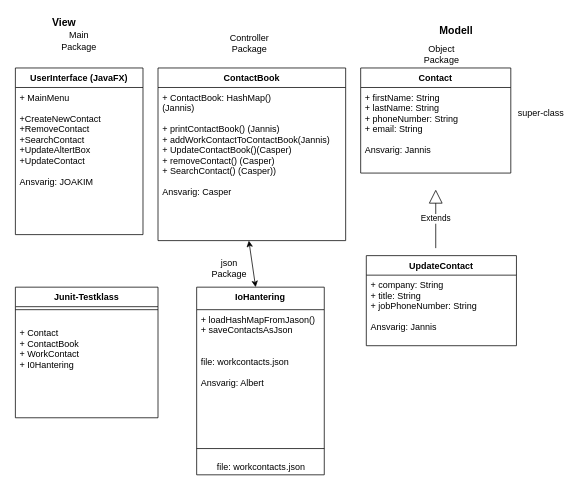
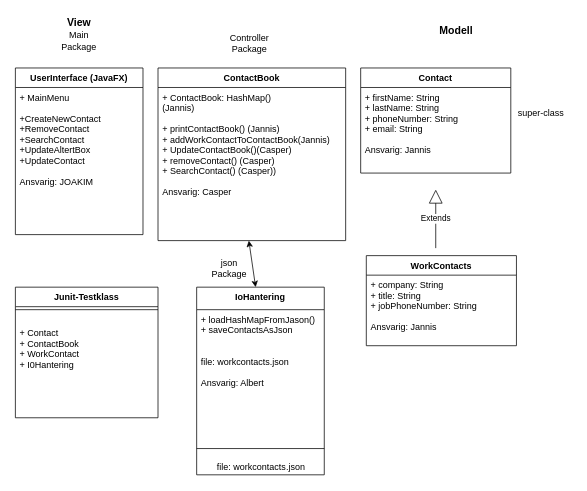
  <mxCell id="0" />
  <mxCell id="1" parent="0" />
- <mxCell id="2" value="View" style="text;html=1;strokeColor=none;fillColor=none;align=center;verticalAlign=middle;whiteSpace=wrap;rounded=0;fontStyle=1;fontSize=14;" parent="1" vertex="1"><mxGeometry x="65" y="20" width="40" height="20" as="geometry" /></mxCell>
+ <mxCell id="2" value="View" style="text;html=1;strokeColor=none;fillColor=none;align=center;verticalAlign=middle;whiteSpace=wrap;rounded=0;fontStyle=1;fontSize=14;" parent="1" vertex="1"><mxGeometry x="85" y="20" width="40" height="20" as="geometry" /></mxCell>
  <mxCell id="3" value="UserInterface (JavaFX)" style="swimlane;fontStyle=1;align=center;verticalAlign=top;childLayout=stackLayout;horizontal=1;startSize=26;horizontalStack=0;resizeParent=1;resizeParentMax=0;resizeLast=0;collapsible=1;marginBottom=0;" parent="1" vertex="1"><mxGeometry x="20" y="90" width="170" height="222" as="geometry" /></mxCell>
  <mxCell id="4" value="+ MainMenu&#10;&#10;+CreateNewContact&#10;+RemoveContact&#10;+SearchContact&#10;+UpdateAltertBox&#10;+UpdateContact&#10;&#10;Ansvarig: JOAKIM" style="text;strokeColor=none;fillColor=none;align=left;verticalAlign=top;spacingLeft=4;spacingRight=4;overflow=hidden;rotatable=0;points=[[0,0.5],[1,0.5]];portConstraint=eastwest;" vertex="1" parent="3"><mxGeometry y="26" width="170" height="196" as="geometry" /></mxCell>
  <mxCell id="5" value="Junit-Testklass" style="swimlane;fontStyle=1;align=center;verticalAlign=top;childLayout=stackLayout;horizontal=1;startSize=26;horizontalStack=0;resizeParent=1;resizeParentMax=0;resizeLast=0;collapsible=1;marginBottom=0;" parent="1" vertex="1"><mxGeometry x="20" y="382" width="190" height="174" as="geometry"><mxRectangle x="30" y="350" width="120" height="26" as="alternateBounds" /></mxGeometry></mxCell>
  <mxCell id="6" value="" style="line;strokeWidth=1;fillColor=none;align=left;verticalAlign=middle;spacingTop=-1;spacingLeft=3;spacingRight=3;rotatable=0;labelPosition=right;points=[];portConstraint=eastwest;" parent="5" vertex="1"><mxGeometry y="26" width="190" height="8" as="geometry" /></mxCell>
  <mxCell id="7" value="&#10;+ Contact&#10;+ ContactBook&#10;+ WorkContact &#10;+ I0Hantering&#10;" style="text;strokeColor=none;fillColor=none;align=left;verticalAlign=top;spacingLeft=4;spacingRight=4;overflow=hidden;rotatable=0;points=[[0,0.5],[1,0.5]];portConstraint=eastwest;" parent="5" vertex="1"><mxGeometry y="34" width="190" height="140" as="geometry" /></mxCell>
  <mxCell id="8" value="Main Package" style="text;html=1;strokeColor=none;fillColor=none;align=center;verticalAlign=middle;whiteSpace=wrap;rounded=0;" parent="1" vertex="1"><mxGeometry x="70" y="47" width="70" height="13" as="geometry" /></mxCell>
  <mxCell id="9" value="IoHantering" style="swimlane;fontStyle=1;align=center;verticalAlign=top;childLayout=stackLayout;horizontal=1;startSize=30;horizontalStack=0;resizeParent=1;resizeParentMax=0;resizeLast=0;collapsible=1;marginBottom=0;" parent="1" vertex="1"><mxGeometry x="261.5" y="382" width="170" height="250" as="geometry" /></mxCell>
  <mxCell id="10" value="+ loadHashMapFromJason()&#10;+ saveContactsAsJson&#10;&#10;&#10;file: workcontacts.json&#10;&#10;Ansvarig: Albert" style="text;strokeColor=none;fillColor=none;align=left;verticalAlign=top;spacingLeft=4;spacingRight=4;overflow=hidden;rotatable=0;points=[[0,0.5],[1,0.5]];portConstraint=eastwest;" parent="9" vertex="1"><mxGeometry y="30" width="170" height="170" as="geometry" /></mxCell>
  <mxCell id="11" value="" style="line;strokeWidth=1;fillColor=none;align=left;verticalAlign=middle;spacingTop=-1;spacingLeft=3;spacingRight=3;rotatable=0;labelPosition=right;points=[];portConstraint=eastwest;" parent="9" vertex="1"><mxGeometry y="200" width="170" height="30" as="geometry" /></mxCell>
  <mxCell id="12" value="&lt;span style=&quot;text-align: left&quot;&gt;file: workcontacts.json&lt;/span&gt;" style="text;html=1;align=center;verticalAlign=middle;resizable=0;points=[];autosize=1;" vertex="1" parent="9"><mxGeometry y="230" width="170" height="20" as="geometry" /></mxCell>
  <mxCell id="13" value="ContactBook" style="swimlane;fontStyle=1;align=center;verticalAlign=top;childLayout=stackLayout;horizontal=1;startSize=26;horizontalStack=0;resizeParent=1;resizeParentMax=0;resizeLast=0;collapsible=1;marginBottom=0;" parent="1" vertex="1"><mxGeometry x="210" y="90" width="250" height="230" as="geometry" /></mxCell>
  <mxCell id="14" value="+ ContactBook: HashMap()&#10;(Jannis)&#10;&#10;+ printContactBook() (Jannis) &#10;+ addWorkContactToContactBook(Jannis)&#10;+ UpdateContactBook()(Casper) &#10;+ removeContact() (Casper)&#10;+ SearchContact() (Casper))&#10;&#10;Ansvarig: Casper" style="text;strokeColor=none;fillColor=none;align=left;verticalAlign=top;spacingLeft=4;spacingRight=4;overflow=hidden;rotatable=0;points=[[0,0.5],[1,0.5]];portConstraint=eastwest;" parent="13" vertex="1"><mxGeometry y="26" width="250" height="204" as="geometry" /></mxCell>
  <mxCell id="15" value="Contact" style="swimlane;fontStyle=1;align=center;verticalAlign=top;childLayout=stackLayout;horizontal=1;startSize=26;horizontalStack=0;resizeParent=1;resizeParentMax=0;resizeLast=0;collapsible=1;marginBottom=0;" parent="1" vertex="1"><mxGeometry x="480" y="90" width="200" height="140" as="geometry"><mxRectangle x="330" y="210" width="100" height="26" as="alternateBounds" /></mxGeometry></mxCell>
  <mxCell id="16" value="+ firstName: String&#10;+ lastName: String&#10;+ phoneNumber: String&#10;+ email: String&#10;&#10;Ansvarig: Jannis" style="text;strokeColor=none;fillColor=none;align=left;verticalAlign=top;spacingLeft=4;spacingRight=4;overflow=hidden;rotatable=0;points=[[0,0.5],[1,0.5]];portConstraint=eastwest;" parent="15" vertex="1"><mxGeometry y="26" width="200" height="114" as="geometry" /></mxCell>
- <mxCell id="17" value="UpdateContact" style="swimlane;fontStyle=1;align=center;verticalAlign=top;childLayout=stackLayout;horizontal=1;startSize=26;horizontalStack=0;resizeParent=1;resizeParentMax=0;resizeLast=0;collapsible=1;marginBottom=0;" parent="1" vertex="1"><mxGeometry x="487.5" y="340" width="200" height="120" as="geometry" /></mxCell>
+ <mxCell id="17" value="WorkContacts" style="swimlane;fontStyle=1;align=center;verticalAlign=top;childLayout=stackLayout;horizontal=1;startSize=26;horizontalStack=0;resizeParent=1;resizeParentMax=0;resizeLast=0;collapsible=1;marginBottom=0;" parent="1" vertex="1"><mxGeometry x="487.5" y="340" width="200" height="120" as="geometry" /></mxCell>
  <mxCell id="18" value="+ company: String&#10;+ title: String&#10;+ jobPhoneNumber: String&#10;  &#10;Ansvarig: Jannis" style="text;strokeColor=none;fillColor=none;align=left;verticalAlign=top;spacingLeft=4;spacingRight=4;overflow=hidden;rotatable=0;points=[[0,0.5],[1,0.5]];portConstraint=eastwest;" parent="17" vertex="1"><mxGeometry y="26" width="200" height="94" as="geometry" /></mxCell>
  <mxCell id="19" value="Extends" style="endArrow=block;endSize=16;endFill=0;html=1;" parent="1" edge="1"><mxGeometry x="286.5" y="95" width="160" as="geometry"><mxPoint x="580" y="330" as="sourcePoint" /><mxPoint x="580" y="252" as="targetPoint" /><Array as="points" /></mxGeometry></mxCell>
  <mxCell id="20" value="Modell&lt;br style=&quot;font-size: 14px;&quot;&gt;" style="text;html=1;strokeColor=none;fillColor=none;align=center;verticalAlign=middle;whiteSpace=wrap;rounded=0;fontSize=14;fontStyle=1" parent="1" vertex="1"><mxGeometry x="585" y="30" width="45" height="20" as="geometry" /></mxCell>
  <mxCell id="21" value="super-class" style="text;html=1;resizable=0;autosize=1;align=center;verticalAlign=middle;points=[];fillColor=none;strokeColor=none;rounded=0;" parent="1" vertex="1"><mxGeometry x="680" y="140" width="80" height="20" as="geometry" /></mxCell>
  <mxCell id="22" value="Controller Package" style="text;html=1;strokeColor=none;fillColor=none;align=center;verticalAlign=middle;whiteSpace=wrap;rounded=0;" parent="1" vertex="1"><mxGeometry x="296.5" y="50" width="70" height="13" as="geometry" /></mxCell>
  <mxCell id="23" value="json Package" style="text;html=1;strokeColor=none;fillColor=none;align=center;verticalAlign=middle;whiteSpace=wrap;rounded=0;" parent="1" vertex="1"><mxGeometry x="270" y="350" width="70" height="13" as="geometry" /></mxCell>
- <mxCell id="24" value="Object Package" style="text;html=1;strokeColor=none;fillColor=none;align=center;verticalAlign=middle;whiteSpace=wrap;rounded=0;" parent="1" vertex="1"><mxGeometry x="552.5" y="65" width="70" height="13" as="geometry" /></mxCell>
  <mxCell id="25" value="" style="endArrow=classic;startArrow=classic;html=1;entryX=0.462;entryY=0;entryDx=0;entryDy=0;exitX=0.484;exitY=1;exitDx=0;exitDy=0;exitPerimeter=0;entryPerimeter=0;" edge="1" parent="1" source="14" target="9"><mxGeometry width="50" height="50" relative="1" as="geometry"><mxPoint x="160" y="350" as="sourcePoint" /><mxPoint x="210" y="300" as="targetPoint" /></mxGeometry></mxCell>
